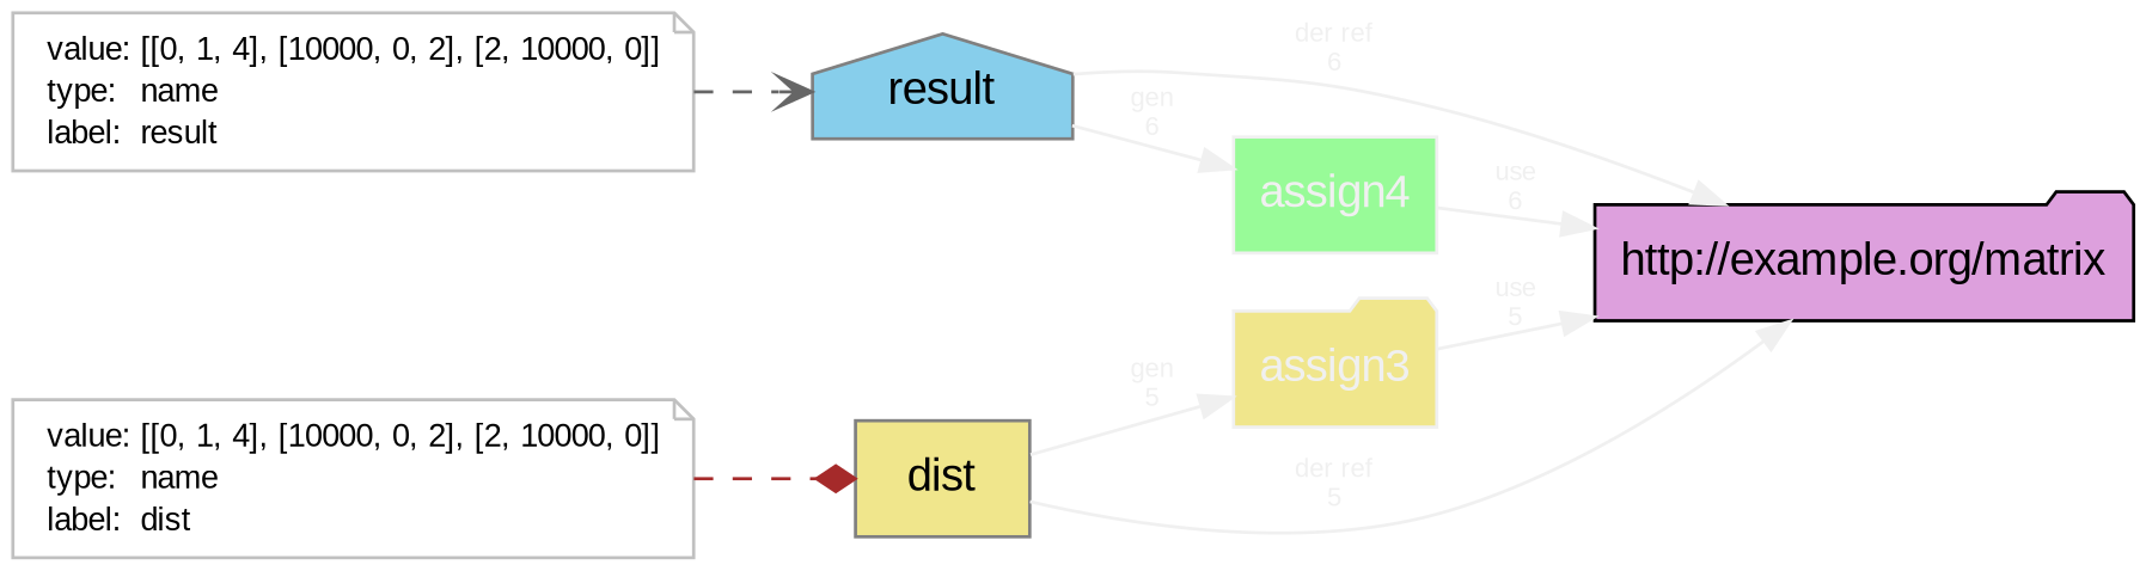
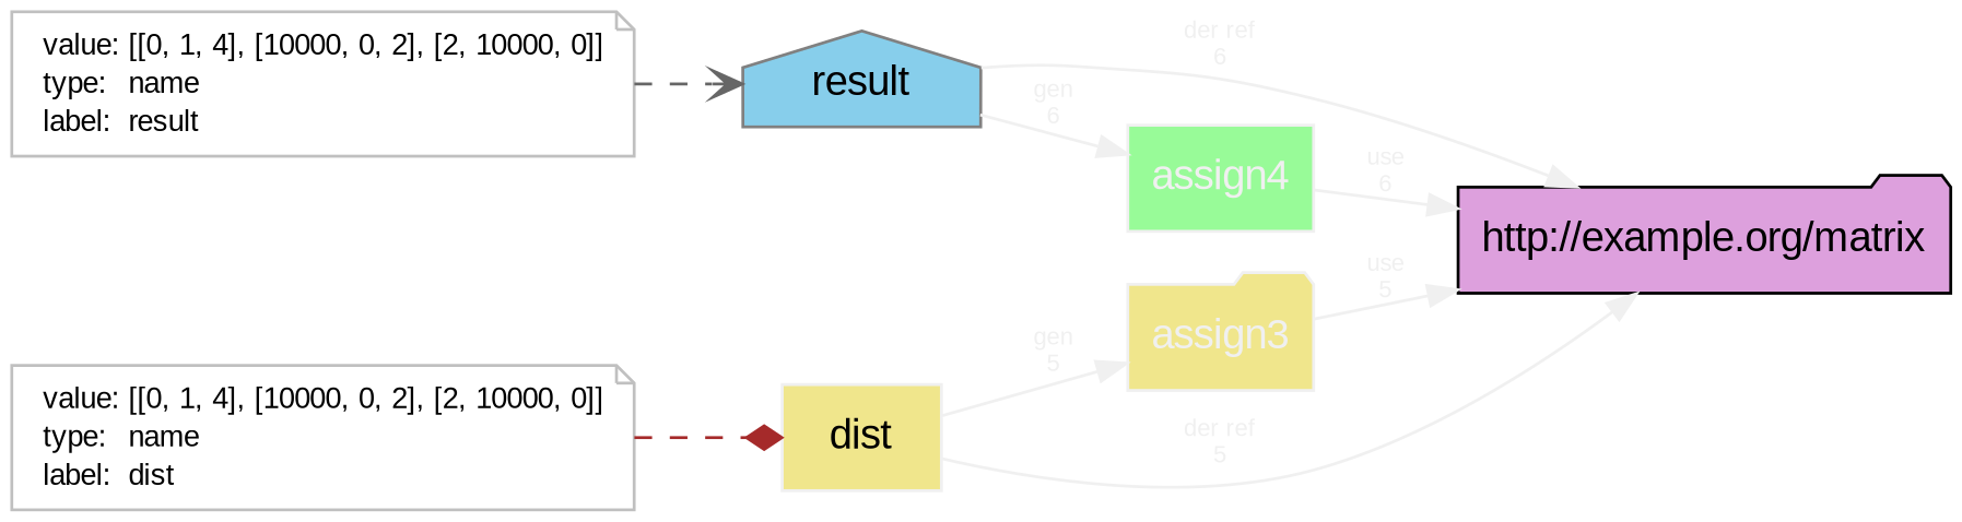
  digraph {
    rankdir=LR
    fontname="Liberation Sans"
    node [color="#808080" style=filled shape=box fontname="Liberation Sans"]
    edge [angle=60.0 color="#F0F0F0" distance=1.5 fontcolor="#F0F0F0" fontsize=8 rotation=20 fontname="Liberation Sans"]
-   n1 [fillcolor=khaki label=dist]
+   n1 [color="#F0F0F0" fillcolor=khaki label=dist]
    n2 [color="#F0F0F0" fillcolor=khaki fontcolor="#F0F0F0" label=assign3 shape=folder sides=4]
    "http://example.org/matrix" [fillcolor=plum shape=folder color=""]
    n4 [color=gray fontcolor=black fontsize=10 label=<<TABLE cellpadding="0" border="0"> 	<TR> 	    <TD align="left">value:</TD> 	    <TD align="left">[[0, 1, 4], [10000, 0, 2], [2, 10000, 0]]</TD> 	</TR> 	<TR> 	    <TD align="left">type:</TD> 	    <TD align="left">name</TD> 	</TR> 	<TR> 	    <TD align="left">label:</TD> 	    <TD align="left">dist</TD> 	</TR> </TABLE>> shape=note style=""]
    n5 [fillcolor=skyblue label=result shape=house]
    n6 [color="#F0F0F0" fillcolor=palegreen fontcolor="#F0F0F0" label=assign4 sides=4]
    n7 [color=gray fontcolor=black fontsize=10 label=<<TABLE cellpadding="0" border="0"> 	<TR> 	    <TD align="left">value:</TD> 	    <TD align="left">[[0, 1, 4], [10000, 0, 2], [2, 10000, 0]]</TD> 	</TR> 	<TR> 	    <TD align="left">type:</TD> 	    <TD align="left">name</TD> 	</TR> 	<TR> 	    <TD align="left">label:</TD> 	    <TD align="left">result</TD> 	</TR> </TABLE>> shape=note style=""]
    n1 -> n2 [label="gen\n5"]
    n1 -> "http://example.org/matrix" [label="der ref\n5"]
    n2 -> "http://example.org/matrix" [label="use\n5"]
    n4 -> n1 [arrowhead=diamond color=brown style=dashed angle="" distance="" fontcolor="" fontsize="" rotation=""]
    n5 -> "http://example.org/matrix" [label="der ref\n6"]
    n5 -> n6 [label="gen\n6"]
    n6 -> "http://example.org/matrix" [label="use\n6"]
    n7 -> n5 [arrowhead=vee color=gray40 style=dashed angle="" distance="" fontcolor="" fontsize="" rotation=""]
  }
